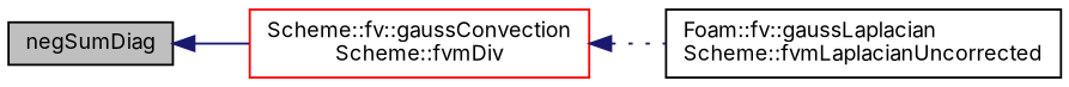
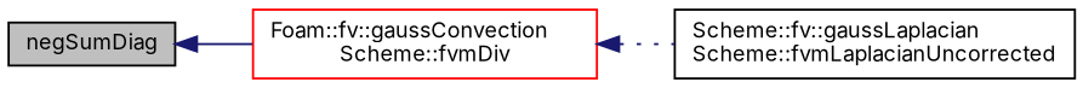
  digraph {
    fontname=Inter
    rankdir=LR
    node [color=black fontname=Inter fontsize=10 shape=record]
    edge [color=midnightblue dir=back fontname=Inter fontsize=10 labelfontname=FreeSans labelfontsize=10]
    n1 [fillcolor=grey75 fontcolor=black height=0.2 label=negSumDiag style=filled width=0.4]
-   n2 [color=red height=0.2 label="Scheme::fv::gaussConvection\lScheme::fvmDiv" width=0.4]
-   n3 [height=0.2 label="Foam::fv::gaussLaplacian\lScheme::fvmLaplacianUncorrected" width=0.4]
+   n2 [color=red height=0.2 label="Foam::fv::gaussConvection\lScheme::fvmDiv" width=0.4]
+   n3 [height=0.2 label="Scheme::fv::gaussLaplacian\lScheme::fvmLaplacianUncorrected" width=0.4]
    n1 -> n2 [style=solid]
    n2 -> n3 [style=dotted]
  }
